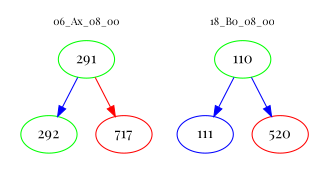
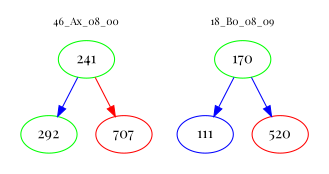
  digraph {
    fontname="Playfair Display"
    node [color=green fontname="Playfair Display"]
    edge [color=blue fontname="Playfair Display"]
-   n1 [label=291]
+   n1 [label=241]
    n2 [label=292]
-   n3 [color=red label=717]
-   n4 [label=110]
+   n3 [color=red label=707]
+   n4 [label=170]
    n5 [color=blue label=111]
    n6 [color=red label=520]
    subgraph cluster_1 {
      color=white
      fontsize=10
-     label="06_Ax_08_00"
+     label="46_Ax_08_00"
      n1
      n2
      n3
    }
    subgraph cluster_2 {
      color=white
      fontsize=10
-     label="18_B0_08_00"
+     label="18_B0_08_09"
      n4
      n5
      n6
    }
    n1 -> n2
    n1 -> n3 [color=red]
    n4 -> n5
    n4 -> n6
  }
